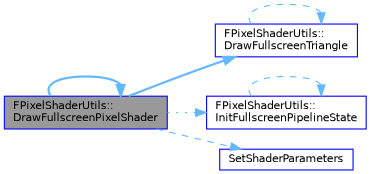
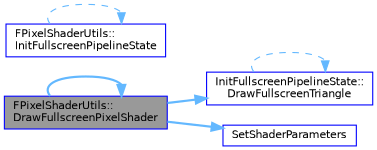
  digraph {
    rankdir=LR
    node [color=blue fillcolor=white fontname=Helvetica fontsize=10 shape=box style=filled]
    edge [color=steelblue1 fontname=Helvetica fontsize=10 labelfontname=Helvetica labelfontsize=10 style=bold]
    n1 [fillcolor=grey60 fontcolor=black height=0.2 label="FPixelShaderUtils::\lDrawFullscreenPixelShader" width=0.4]
-   n2 [height=0.2 label="FPixelShaderUtils::\lDrawFullscreenTriangle" width=0.4]
+   n2 [height=0.2 label="InitFullscreenPipelineState::\lDrawFullscreenTriangle" width=0.4]
    n3 [height=0.2 label="FPixelShaderUtils::\lInitFullscreenPipelineState" width=0.4]
    n4 [height=0.2 label=SetShaderParameters width=0.4]
    n1 -> n1
    n1 -> n2
-   n1 -> n3 [style=dotted]
-   n1 -> n4 [style=dashed]
+   n1 -> n4
    n2 -> n2 [style=dashed]
    n3 -> n3 [style=dashed]
  }
